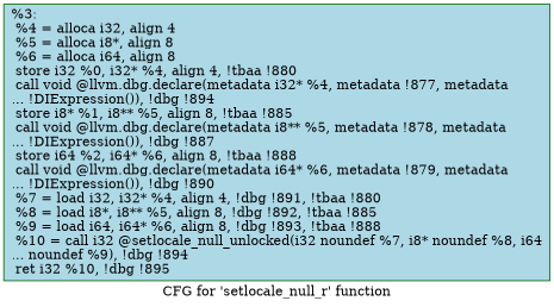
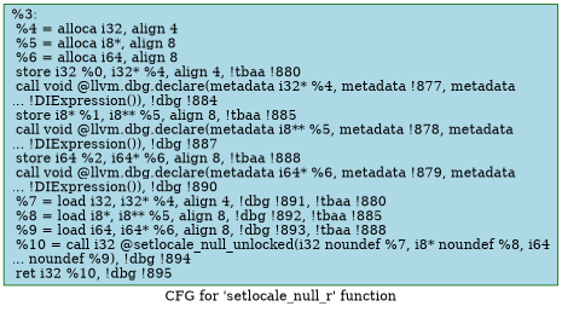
  digraph {
    label="CFG for 'setlocale_null_r' function"
-   n1 [color=darkgreen fillcolor=lightblue label="{%3:\l  %4 = alloca i32, align 4\l  %5 = alloca i8*, align 8\l  %6 = alloca i64, align 8\l  store i32 %0, i32* %4, align 4, !tbaa !880\l  call void @llvm.dbg.declare(metadata i32* %4, metadata !877, metadata\l... !DIExpression()), !dbg !894\l  store i8* %1, i8** %5, align 8, !tbaa !885\l  call void @llvm.dbg.declare(metadata i8** %5, metadata !878, metadata\l... !DIExpression()), !dbg !887\l  store i64 %2, i64* %6, align 8, !tbaa !888\l  call void @llvm.dbg.declare(metadata i64* %6, metadata !879, metadata\l... !DIExpression()), !dbg !890\l  %7 = load i32, i32* %4, align 4, !dbg !891, !tbaa !880\l  %8 = load i8*, i8** %5, align 8, !dbg !892, !tbaa !885\l  %9 = load i64, i64* %6, align 8, !dbg !893, !tbaa !888\l  %10 = call i32 @setlocale_null_unlocked(i32 noundef %7, i8* noundef %8, i64\l... noundef %9), !dbg !894\l  ret i32 %10, !dbg !895\l}" shape=record style=filled]
+   n1 [color=darkgreen fillcolor=lightblue label="{%3:\l  %4 = alloca i32, align 4\l  %5 = alloca i8*, align 8\l  %6 = alloca i64, align 8\l  store i32 %0, i32* %4, align 4, !tbaa !880\l  call void @llvm.dbg.declare(metadata i32* %4, metadata !877, metadata\l... !DIExpression()), !dbg !884\l  store i8* %1, i8** %5, align 8, !tbaa !885\l  call void @llvm.dbg.declare(metadata i8** %5, metadata !878, metadata\l... !DIExpression()), !dbg !887\l  store i64 %2, i64* %6, align 8, !tbaa !888\l  call void @llvm.dbg.declare(metadata i64* %6, metadata !879, metadata\l... !DIExpression()), !dbg !890\l  %7 = load i32, i32* %4, align 4, !dbg !891, !tbaa !880\l  %8 = load i8*, i8** %5, align 8, !dbg !892, !tbaa !885\l  %9 = load i64, i64* %6, align 8, !dbg !893, !tbaa !888\l  %10 = call i32 @setlocale_null_unlocked(i32 noundef %7, i8* noundef %8, i64\l... noundef %9), !dbg !894\l  ret i32 %10, !dbg !895\l}" shape=record style=filled]
  }
